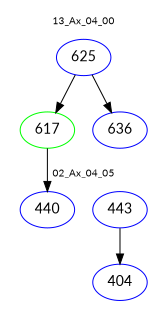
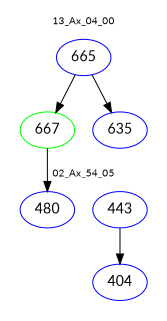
  digraph {
    fontname=Lato
    node [color=blue fontname=Lato]
    edge [color=black fontname=Lato]
    n1 [label=443]
    n2 [label=404]
-   n3 [label=440]
-   n4 [label=625]
-   n5 [color=green label=617]
-   n6 [label=636]
+   n3 [label=480]
+   n4 [label=665]
+   n5 [color=green label=667]
+   n6 [label=635]
    subgraph cluster_1 {
      color=white
      fontsize=10
-     label="02_Ax_04_05"
+     label="02_Ax_54_05"
      n1
      n2
      n3
    }
    subgraph cluster_2 {
      color=white
      fontsize=10
      label="13_Ax_04_00"
      n4
      n5
      n6
    }
    n1 -> n2
    n4 -> n5
    n4 -> n6
    n5 -> n3
  }
